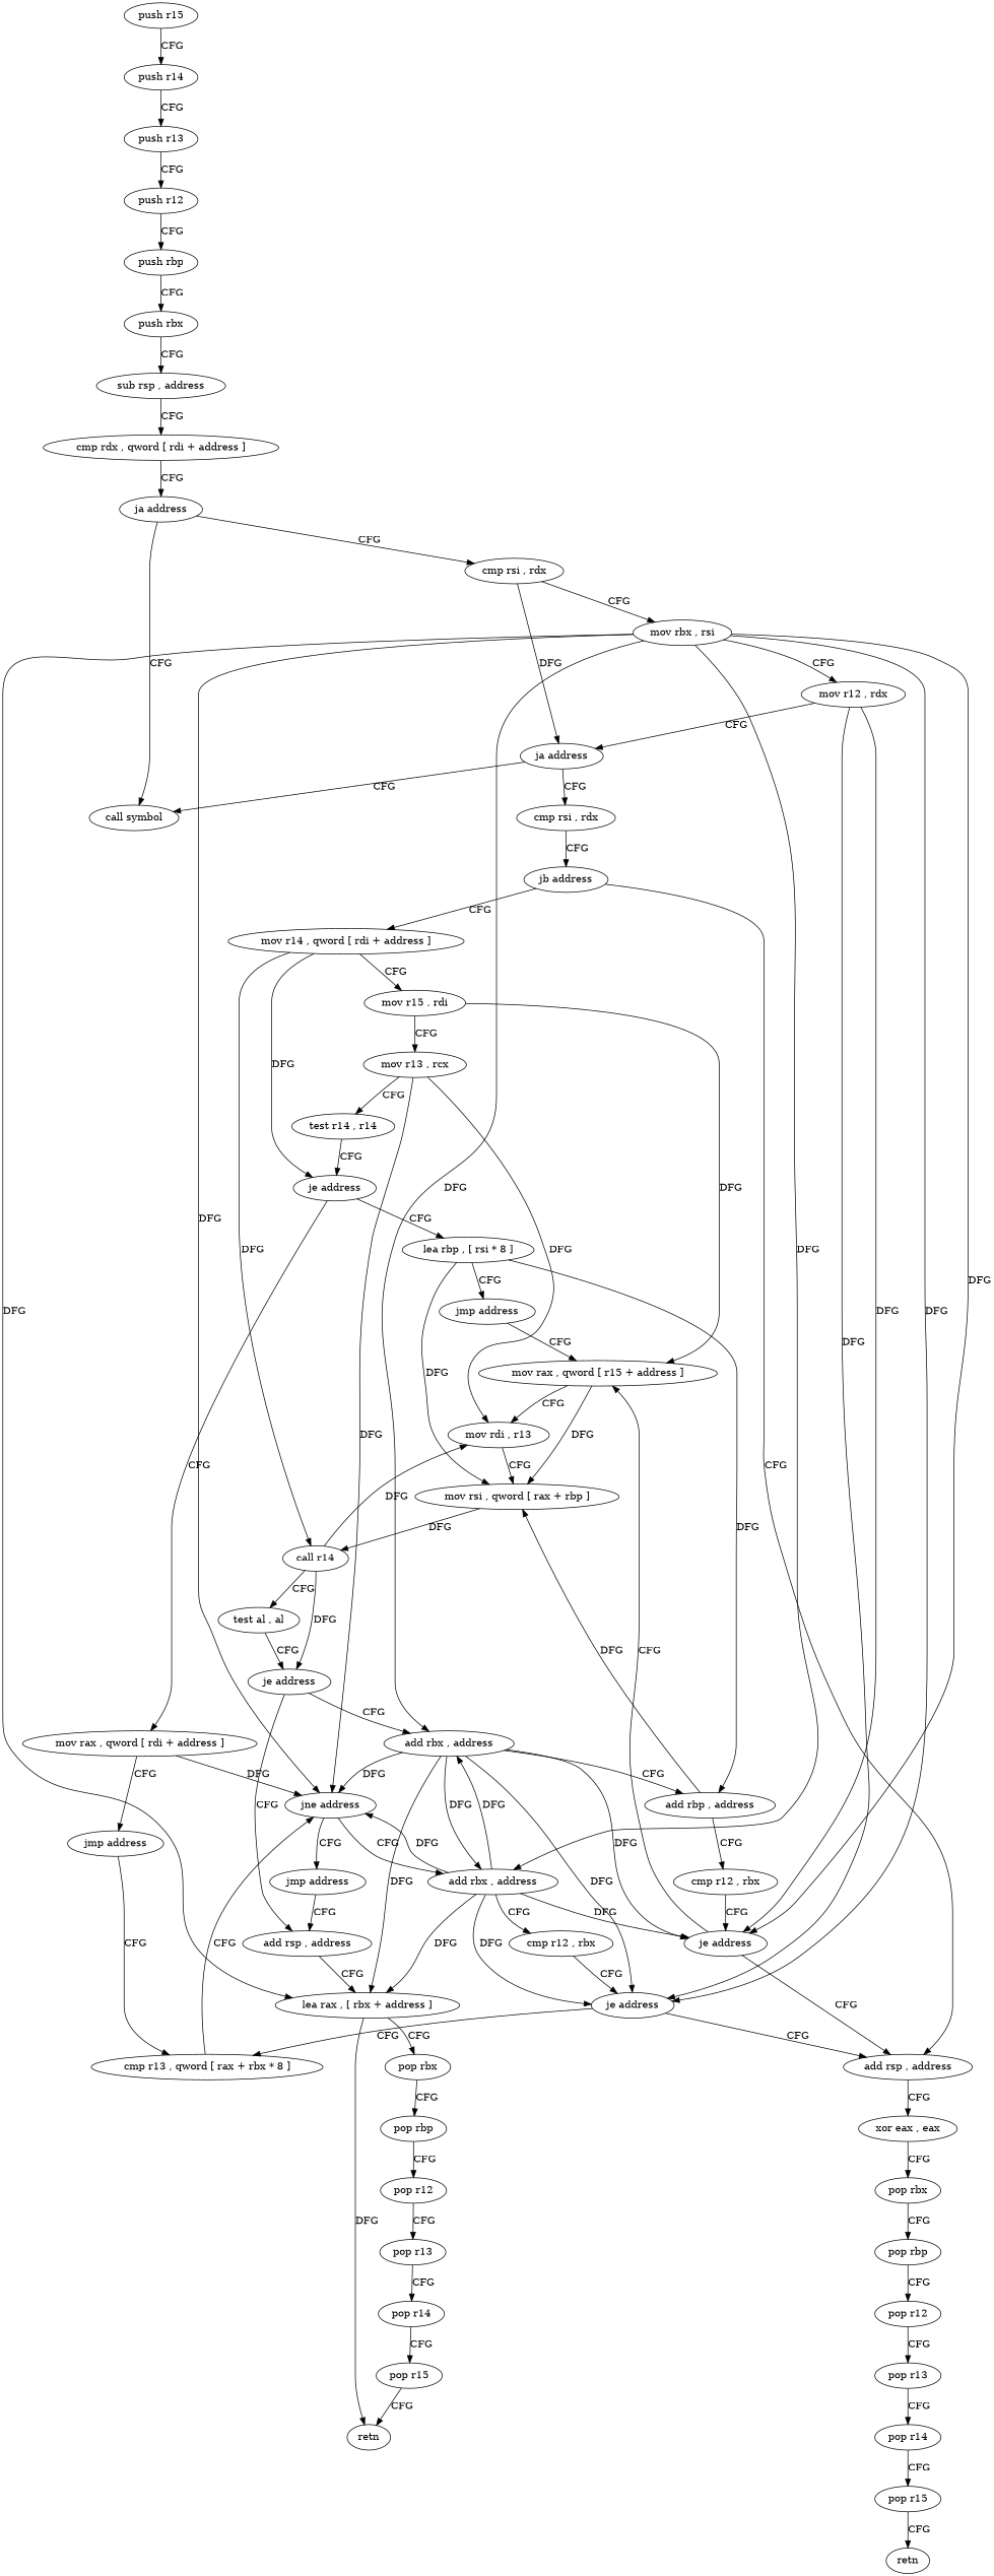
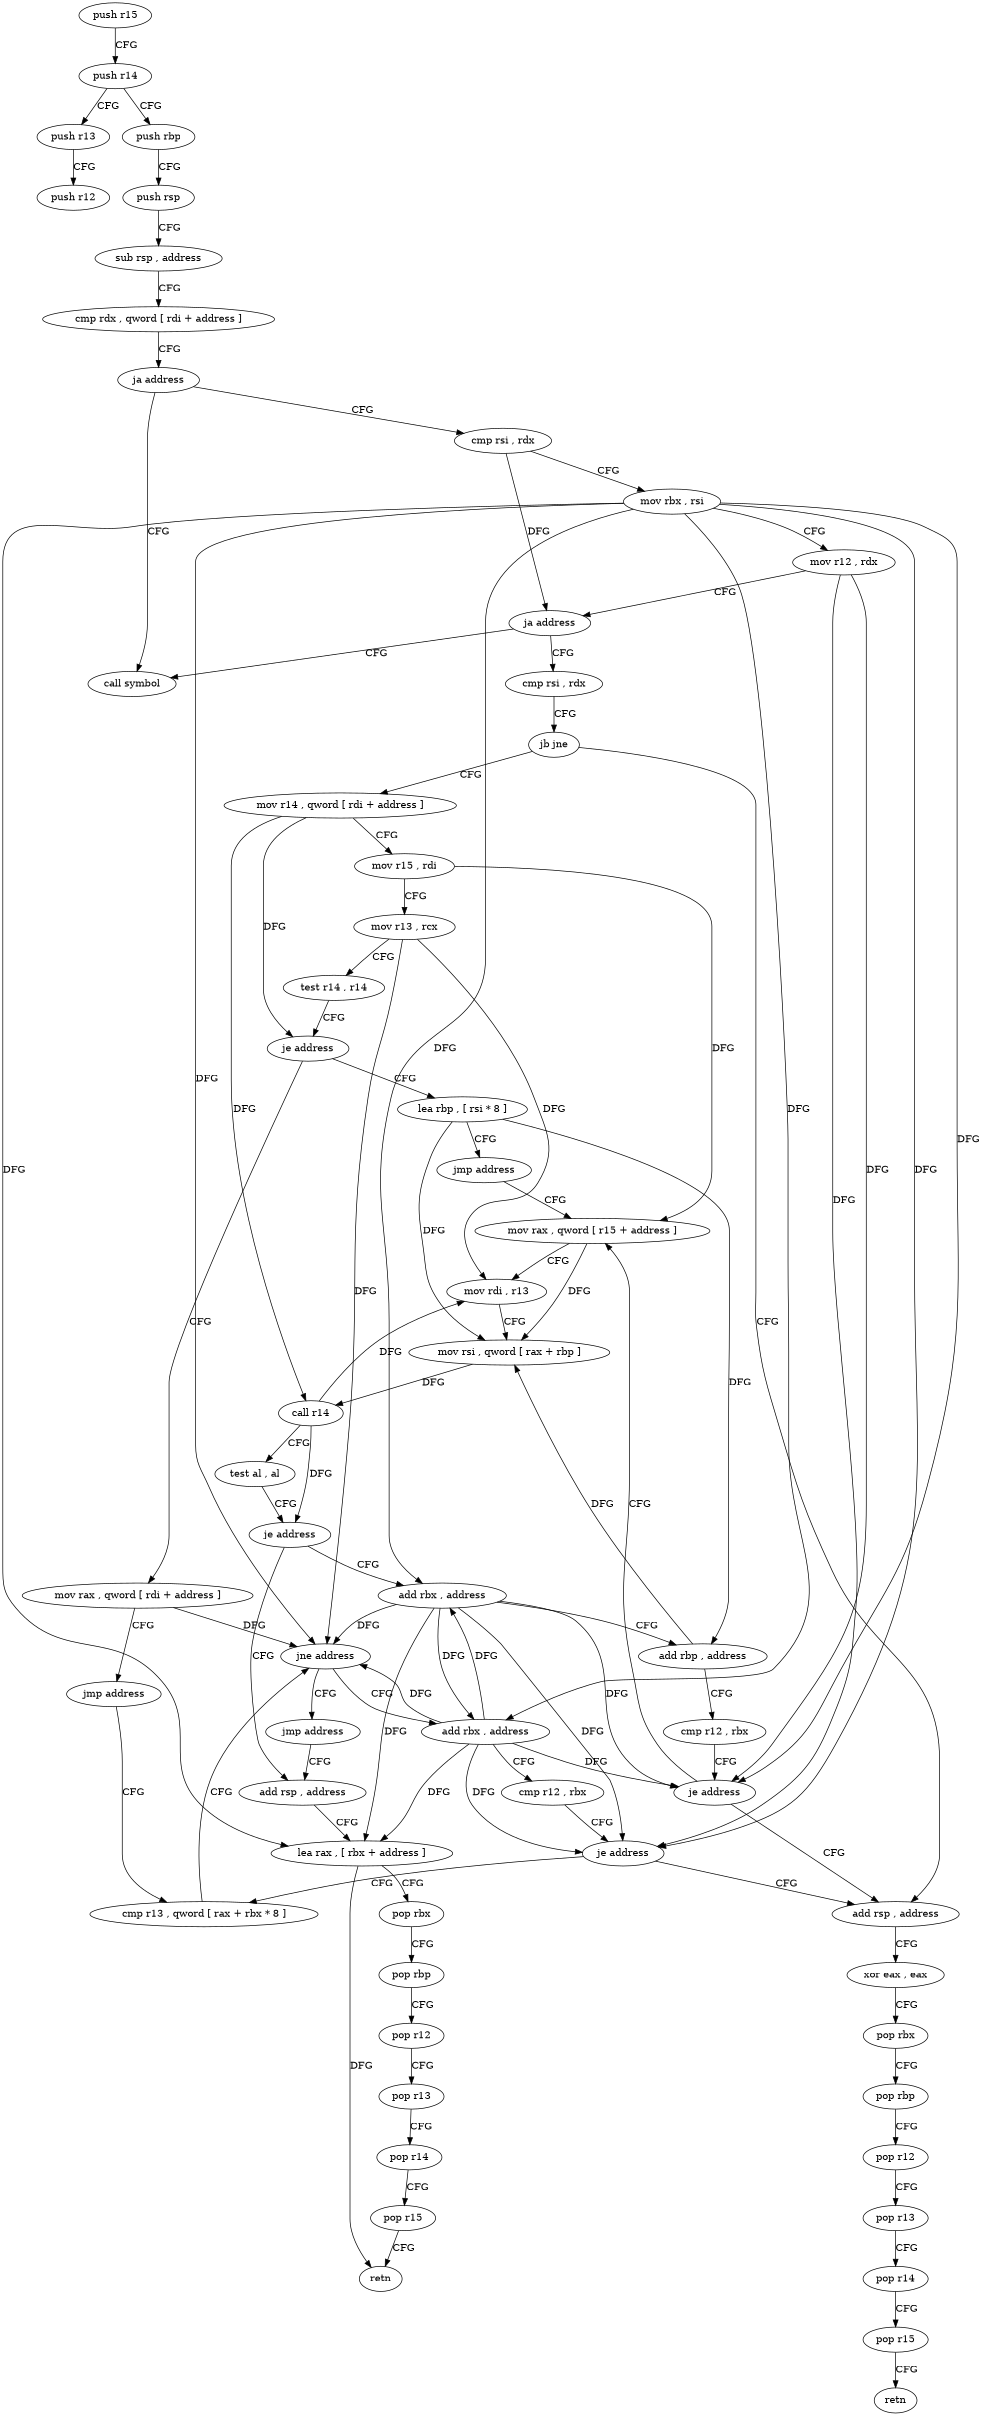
  digraph {
    n1 [label="push r15"]
    n2 [label="push r14"]
    n3 [label="push r13"]
    n4 [label="push r12"]
    n5 [label="push rbp"]
-   n6 [label="push rbx"]
+   n6 [label="push rsp"]
    n7 [label="sub rsp , address"]
    n8 [label="cmp rdx , qword [ rdi + address ]"]
    n9 [label="ja address"]
    n10 [label="call symbol"]
    n11 [label="cmp rsi , rdx"]
    n12 [label="mov rbx , rsi"]
    n13 [label="ja address"]
    n14 [label="mov r12 , rdx"]
    n15 [label="jne address"]
    n16 [label="add rbx , address"]
    n17 [label="add rbx , address"]
    n18 [label="je address"]
    n19 [label="je address"]
    n20 [label="lea rax , [ rbx + address ]"]
    n21 [label="cmp rsi , rdx"]
    n22 [label="jmp address"]
    n23 [label="cmp r12 , rbx"]
    n24 [label="add rbp , address"]
    n25 [label="add rsp , address"]
    n26 [label="cmp r13 , qword [ rax + rbx * 8 ]"]
    n27 [label="mov rax , qword [ r15 + address ]"]
    n28 [label="pop rbx"]
    n29 [label=retn]
-   n30 [label="jb address"]
+   n30 [label="jb jne"]
    n31 [label="mov r14 , qword [ rdi + address ]"]
    n32 [label="mov r15 , rdi"]
    n33 [label="je address"]
    n34 [label="call r14"]
    n35 [label="xor eax , eax"]
    n36 [label="mov r13 , rcx"]
    n37 [label="mov rax , qword [ rdi + address ]"]
    n38 [label="lea rbp , [ rsi * 8 ]"]
    n39 [label="mov rdi , r13"]
    n40 [label="test al , al"]
    n41 [label="je address"]
    n42 [label="pop rbx"]
    n43 [label="test r14 , r14"]
    n44 [label="mov rsi , qword [ rax + rbp ]"]
    n45 [label="jmp address"]
    n46 [label="jmp address"]
    n47 [label="cmp r12 , rbx"]
    n48 [label="pop rbp"]
    n49 [label="pop r12"]
    n50 [label="pop r13"]
    n51 [label="pop r14"]
    n52 [label="pop r15"]
    n53 [label=retn]
    n54 [label="add rsp , address"]
    n55 [label="pop rbp"]
    n56 [label="pop r12"]
    n57 [label="pop r13"]
    n58 [label="pop r14"]
    n59 [label="pop r15"]
    n1 -> n2 [label=CFG]
    n2 -> n3 [label=CFG]
    n3 -> n4 [label=CFG]
-   n4 -> n5 [label=CFG]
+   n2 -> n5 [label=CFG]
    n5 -> n6 [label=CFG]
    n6 -> n7 [label=CFG]
    n7 -> n8 [label=CFG]
    n8 -> n9 [label=CFG]
    n9 -> n10 [label=CFG]
    n9 -> n11 [label=CFG]
    n11 -> n12 [label=CFG]
    n11 -> n13 [label=DFG]
    n12 -> n14 [label=CFG]
    n12 -> n15 [label=DFG]
    n12 -> n16 [label=DFG]
    n12 -> n17 [label=DFG]
    n12 -> n18 [label=DFG]
    n12 -> n19 [label=DFG]
    n12 -> n20 [label=DFG]
    n13 -> n10 [label=CFG]
    n13 -> n21 [label=CFG]
    n14 -> n13 [label=CFG]
    n14 -> n18 [label=DFG]
    n14 -> n19 [label=DFG]
    n15 -> n16 [label=CFG]
    n15 -> n22 [label=CFG]
    n16 -> n15 [label=DFG]
    n16 -> n17 [label=DFG]
    n16 -> n18 [label=DFG]
    n16 -> n19 [label=DFG]
    n16 -> n20 [label=DFG]
    n16 -> n23 [label=CFG]
    n17 -> n15 [label=DFG]
    n17 -> n16 [label=DFG]
    n17 -> n18 [label=DFG]
    n17 -> n19 [label=DFG]
    n17 -> n20 [label=DFG]
    n17 -> n24 [label=CFG]
    n18 -> n25 [label=CFG]
    n18 -> n26 [label=CFG]
    n19 -> n25 [label=CFG]
    n19 -> n27 [label=CFG]
    n20 -> n28 [label=CFG]
    n20 -> n29 [label=DFG]
    n21 -> n30 [label=CFG]
    n22 -> n54 [label=CFG]
    n23 -> n18 [label=CFG]
    n24 -> n44 [label=DFG]
    n24 -> n47 [label=CFG]
    n25 -> n35 [label=CFG]
    n26 -> n15 [label=CFG]
    n27 -> n39 [label=CFG]
    n27 -> n44 [label=DFG]
    n28 -> n55 [label=CFG]
    n30 -> n25 [label=CFG]
    n30 -> n31 [label=CFG]
    n31 -> n32 [label=CFG]
    n31 -> n33 [label=DFG]
    n31 -> n34 [label=DFG]
    n32 -> n27 [label=DFG]
    n32 -> n36 [label=CFG]
    n33 -> n37 [label=CFG]
    n33 -> n38 [label=CFG]
    n34 -> n39 [label=DFG]
    n34 -> n40 [label=CFG]
    n34 -> n41 [label=DFG]
    n35 -> n42 [label=CFG]
    n36 -> n15 [label=DFG]
    n36 -> n39 [label=DFG]
    n36 -> n43 [label=CFG]
    n37 -> n15 [label=DFG]
    n37 -> n45 [label=CFG]
    n38 -> n24 [label=DFG]
    n38 -> n44 [label=DFG]
    n38 -> n46 [label=CFG]
    n39 -> n44 [label=CFG]
    n40 -> n41 [label=CFG]
    n41 -> n17 [label=CFG]
    n41 -> n54 [label=CFG]
    n42 -> n48 [label=CFG]
    n43 -> n33 [label=CFG]
    n44 -> n34 [label=DFG]
    n45 -> n26 [label=CFG]
    n46 -> n27 [label=CFG]
    n47 -> n19 [label=CFG]
    n48 -> n49 [label=CFG]
    n49 -> n50 [label=CFG]
    n50 -> n51 [label=CFG]
    n51 -> n52 [label=CFG]
    n52 -> n53 [label=CFG]
    n54 -> n20 [label=CFG]
    n55 -> n56 [label=CFG]
    n56 -> n57 [label=CFG]
    n57 -> n58 [label=CFG]
    n58 -> n59 [label=CFG]
    n59 -> n29 [label=CFG]
  }
